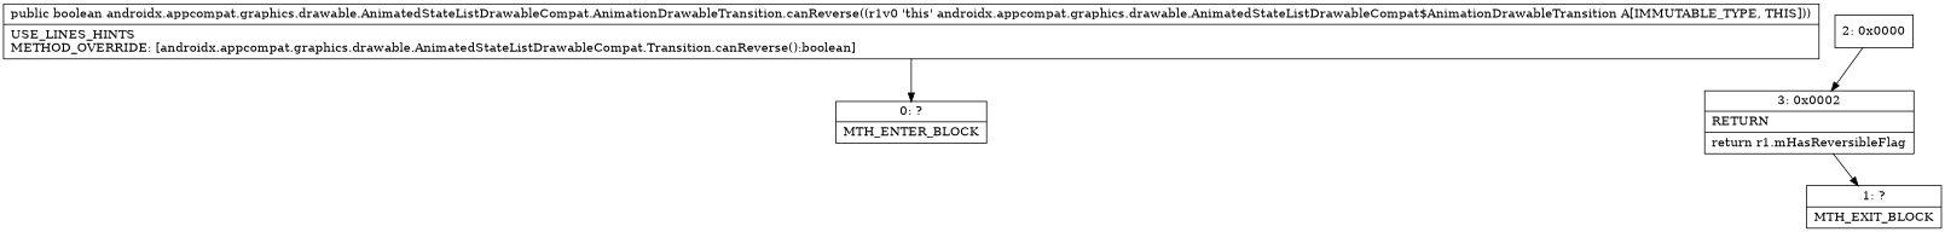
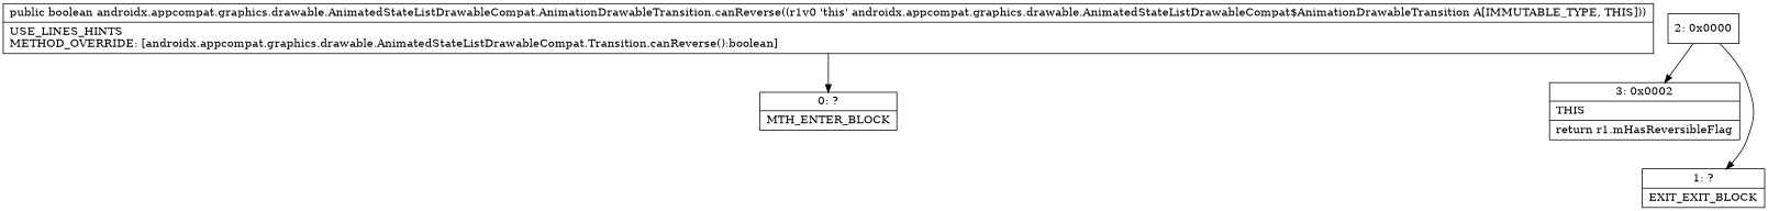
  digraph {
    node [shape=record]
    n1 [label="{0\:\ ?|MTH_ENTER_BLOCK\l}"]
    n2 [label="{2\:\ 0x0000}"]
-   n3 [label="{3\:\ 0x0002|RETURN\l|return r1.mHasReversibleFlag\l}"]
-   n4 [label="{1\:\ ?|MTH_EXIT_BLOCK\l}"]
+   n3 [label="{3\:\ 0x0002|THIS\l|return r1.mHasReversibleFlag\l}"]
+   n4 [label="{1\:\ ?|EXIT_EXIT_BLOCK\l}"]
    n5 [label="{public boolean androidx.appcompat.graphics.drawable.AnimatedStateListDrawableCompat.AnimationDrawableTransition.canReverse((r1v0 'this' androidx.appcompat.graphics.drawable.AnimatedStateListDrawableCompat$AnimationDrawableTransition A[IMMUTABLE_TYPE, THIS]))  | USE_LINES_HINTS\lMETHOD_OVERRIDE: [androidx.appcompat.graphics.drawable.AnimatedStateListDrawableCompat.Transition.canReverse():boolean]\l}"]
    n2 -> n3
-   n3 -> n4
+   n2 -> n4
    n5 -> n1
  }
